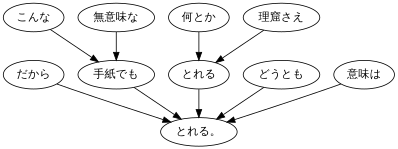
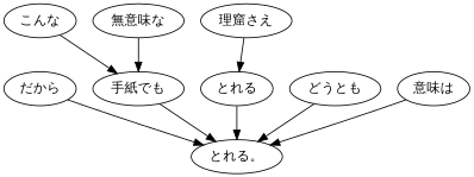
  digraph {
    fontname="EB Garamond"
    node [fontname="EB Garamond"]
    edge [fontname="EB Garamond"]
    n1 [label="だから"]
    n2 [label="とれる。"]
    n3 [label="こんな"]
    n4 [label="手紙でも"]
    n5 [label="無意味な"]
-   n6 [label="何とか"]
    n7 [label="とれる"]
    n8 [label="理窟さえ"]
    n9 [label="どうとも"]
    n10 [label="意味は"]
    n1 -> n2
    n3 -> n4
    n4 -> n2
    n5 -> n4
-   n6 -> n7
    n7 -> n2
    n8 -> n7
    n9 -> n2
    n10 -> n2
  }
